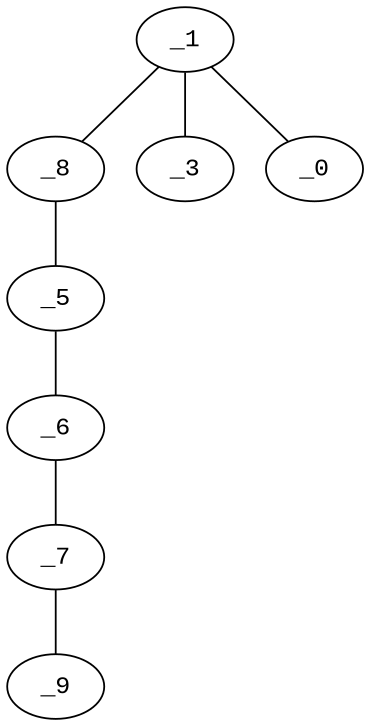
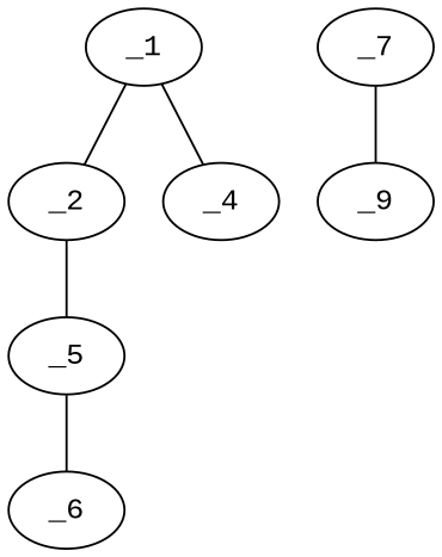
  graph {
    fontname="Liberation Mono"
    node [charge=0 chem=1 fontname="Liberation Mono" symbol="C  " x=2.866 y=0.25]
    edge [fontname="Liberation Mono" valence=1]
    _1
-   _2 [x=2 y=0.75 label=_8]
-   _3 [chem=10 symbol="Br " y=-0.75]
-   _4 [x=3.7321 y=0.75 label=_0]
+   _2 [x=2 y=0.75]
+   _4 [x=3.7321 y=0.75]
    _5 [chem=4 symbol="N  " x=4.5981]
    _6 [x=5.4641 y=0.75]
    _7 [chem=4 symbol="N  " x=6.3301]
    _9 [x=6.3301 y=-0.75]
    _1 -- _2 [valence=2]
-   _1 -- _3
    _1 -- _4
    _2 -- _5
    _5 -- _6 [valence=2]
-   _6 -- _7
    _7 -- _9
  }
